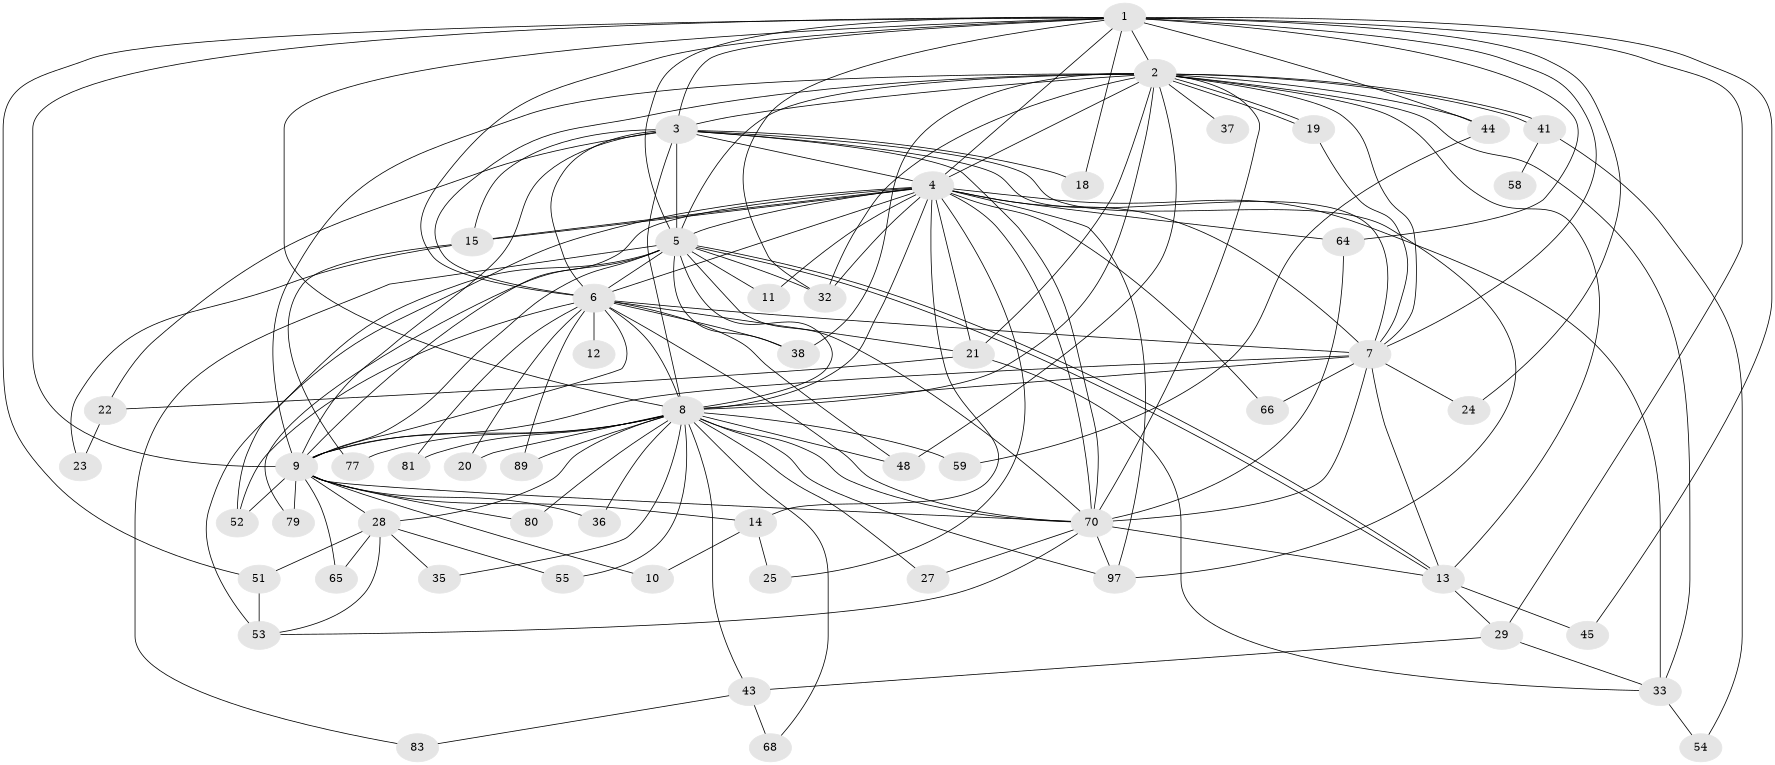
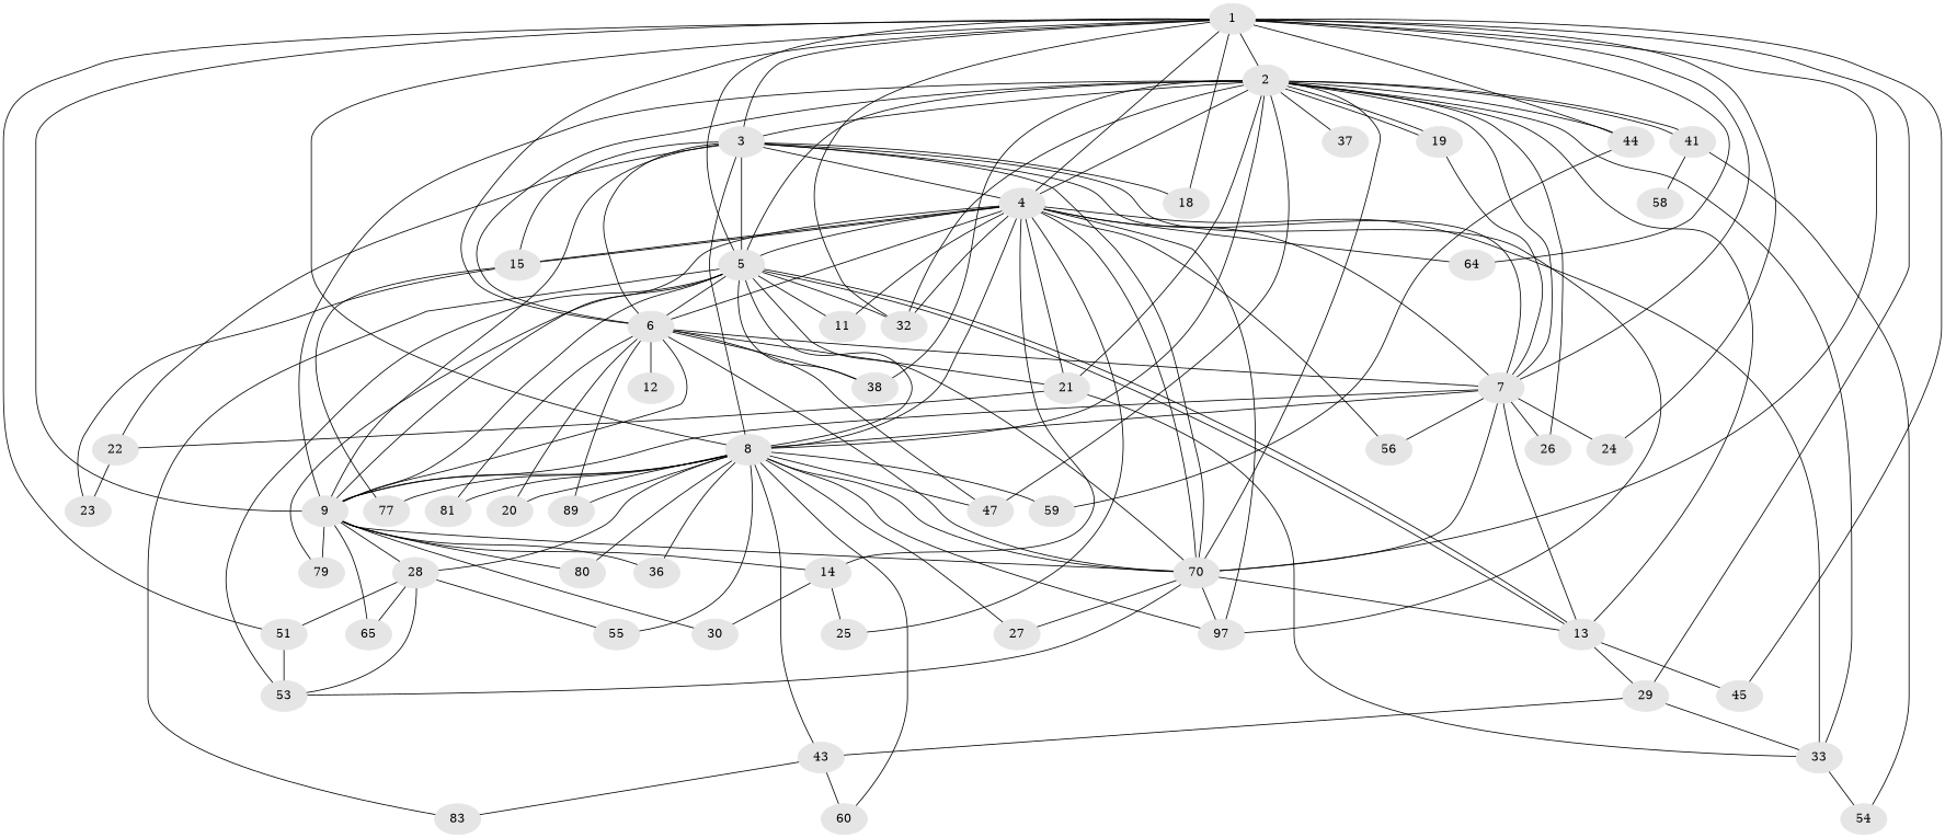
  graph {
    node [color=gray90 style=filled]
    2 [super="+61+82+69+75+60+57+46"]
    3 [super="+16+42"]
    4
    5
    6
    7 [super="+74"]
    8 [super="+49"]
    9
    n9 [label=70 super="+48"]
    32 [super="+40+78"]
    44 [super="+63"]
    13 [super="+31"]
    19
    21 [super="+34"]
+   26
    33
    37
    38
    41
-   47 [super="+66" label=48]
+   47 [super="+66"]
    1
    18
    24
    29
    45
    51
    64
    15
    n29 [label=97]
    22
    11
    14
    25
-   52 [super="+70"]
-   56 [label=66]
+   56
    53 [super="+71+62"]
    79
    83
    12
    20
    n41 [label=89]
    81
    27
    28
-   35
    36
    43
    55
    59 [super="+76"]
-   68
+   68 [label=60]
    77
    80
-   30 [label=10]
+   30
    65
    54
    58 [super="+67"]
    23
    2 -- 3
    2 -- 4 [weight=2]
    2 -- 5 [weight=2]
    2 -- 6 [weight=2]
    2 -- 7
    2 -- 8
    2 -- 9
    2 -- n9
    2 -- 32
    2 -- 44
    2 -- 13
    2 -- 19
    2 -- 19
    2 -- 21
+   2 -- 26
    2 -- 33
    2 -- 37
    2 -- 38
    2 -- 41
    2 -- 41
    2 -- 47
    3 -- 4
    3 -- 5
    3 -- 6
    3 -- 7
    3 -- 8
    3 -- 9
    3 -- n9
    3 -- 18
    3 -- 15
    3 -- n29
    3 -- 22
    4 -- 5
    4 -- 6
    4 -- 7
    4 -- 8
    4 -- 9
    4 -- n9
    4 -- 32
    4 -- 21
    4 -- 33
    4 -- 64
    4 -- 15
    4 -- 15
    4 -- n29
    4 -- 11
    4 -- 14
    4 -- 25
-   4 -- 52
    4 -- 56
    5 -- 6
    5 -- 8
    5 -- 9
    5 -- n9 [weight=2]
    5 -- 32
    5 -- 13
    5 -- 13
    5 -- 38
    5 -- 11
    5 -- 53 [weight=2]
    5 -- 79
    5 -- 83
    6 -- 7
-   6 -- 8
    6 -- 9
    6 -- n9
    6 -- 21
    6 -- 38
    6 -- 47
-   6 -- 52
    6 -- 12
    6 -- 20
    6 -- n41
    6 -- 81
    7 -- 8 [weight=2]
    7 -- 9
    7 -- n9
    7 -- 13
+   7 -- 26
    7 -- 24
    7 -- 56
    8 -- 9
    8 -- n9
    8 -- 47
    8 -- n29
    8 -- 20
    8 -- n41
    8 -- 81
    8 -- 27
    8 -- 28
-   8 -- 35
    8 -- 36
    8 -- 43
    8 -- 55
    8 -- 59 [weight=2]
    8 -- 68
    8 -- 77
    8 -- 80
    9 -- n9
    9 -- 14
-   9 -- 52
    9 -- 79
    9 -- 28
    9 -- 36
    9 -- 80
    9 -- 30
    9 -- 65
    n9 -- 13
    n9 -- n29
    n9 -- 53
    n9 -- 27
    44 -- 59
    13 -- 29
    13 -- 45
    19 -- 7
    21 -- 33
    21 -- 22
    33 -- 54
    41 -- 54
    41 -- 58
    1 -- 2
    1 -- 3
    1 -- 4
    1 -- 5
    1 -- 6
    1 -- 7
    1 -- 8
    1 -- 9
-   64 -- n9
+   1 -- n9
    1 -- 32
    1 -- 44 [weight=2]
    1 -- 18
    1 -- 24
    1 -- 29
    1 -- 45
    1 -- 51
    1 -- 64
    29 -- 33
    29 -- 43
    51 -- 53
    15 -- 77
    15 -- 23
    22 -- 23
    14 -- 25
    14 -- 30
    28 -- 51
    28 -- 53
-   28 -- 35
    28 -- 55
    28 -- 65
    43 -- 83
    43 -- 68
  }
